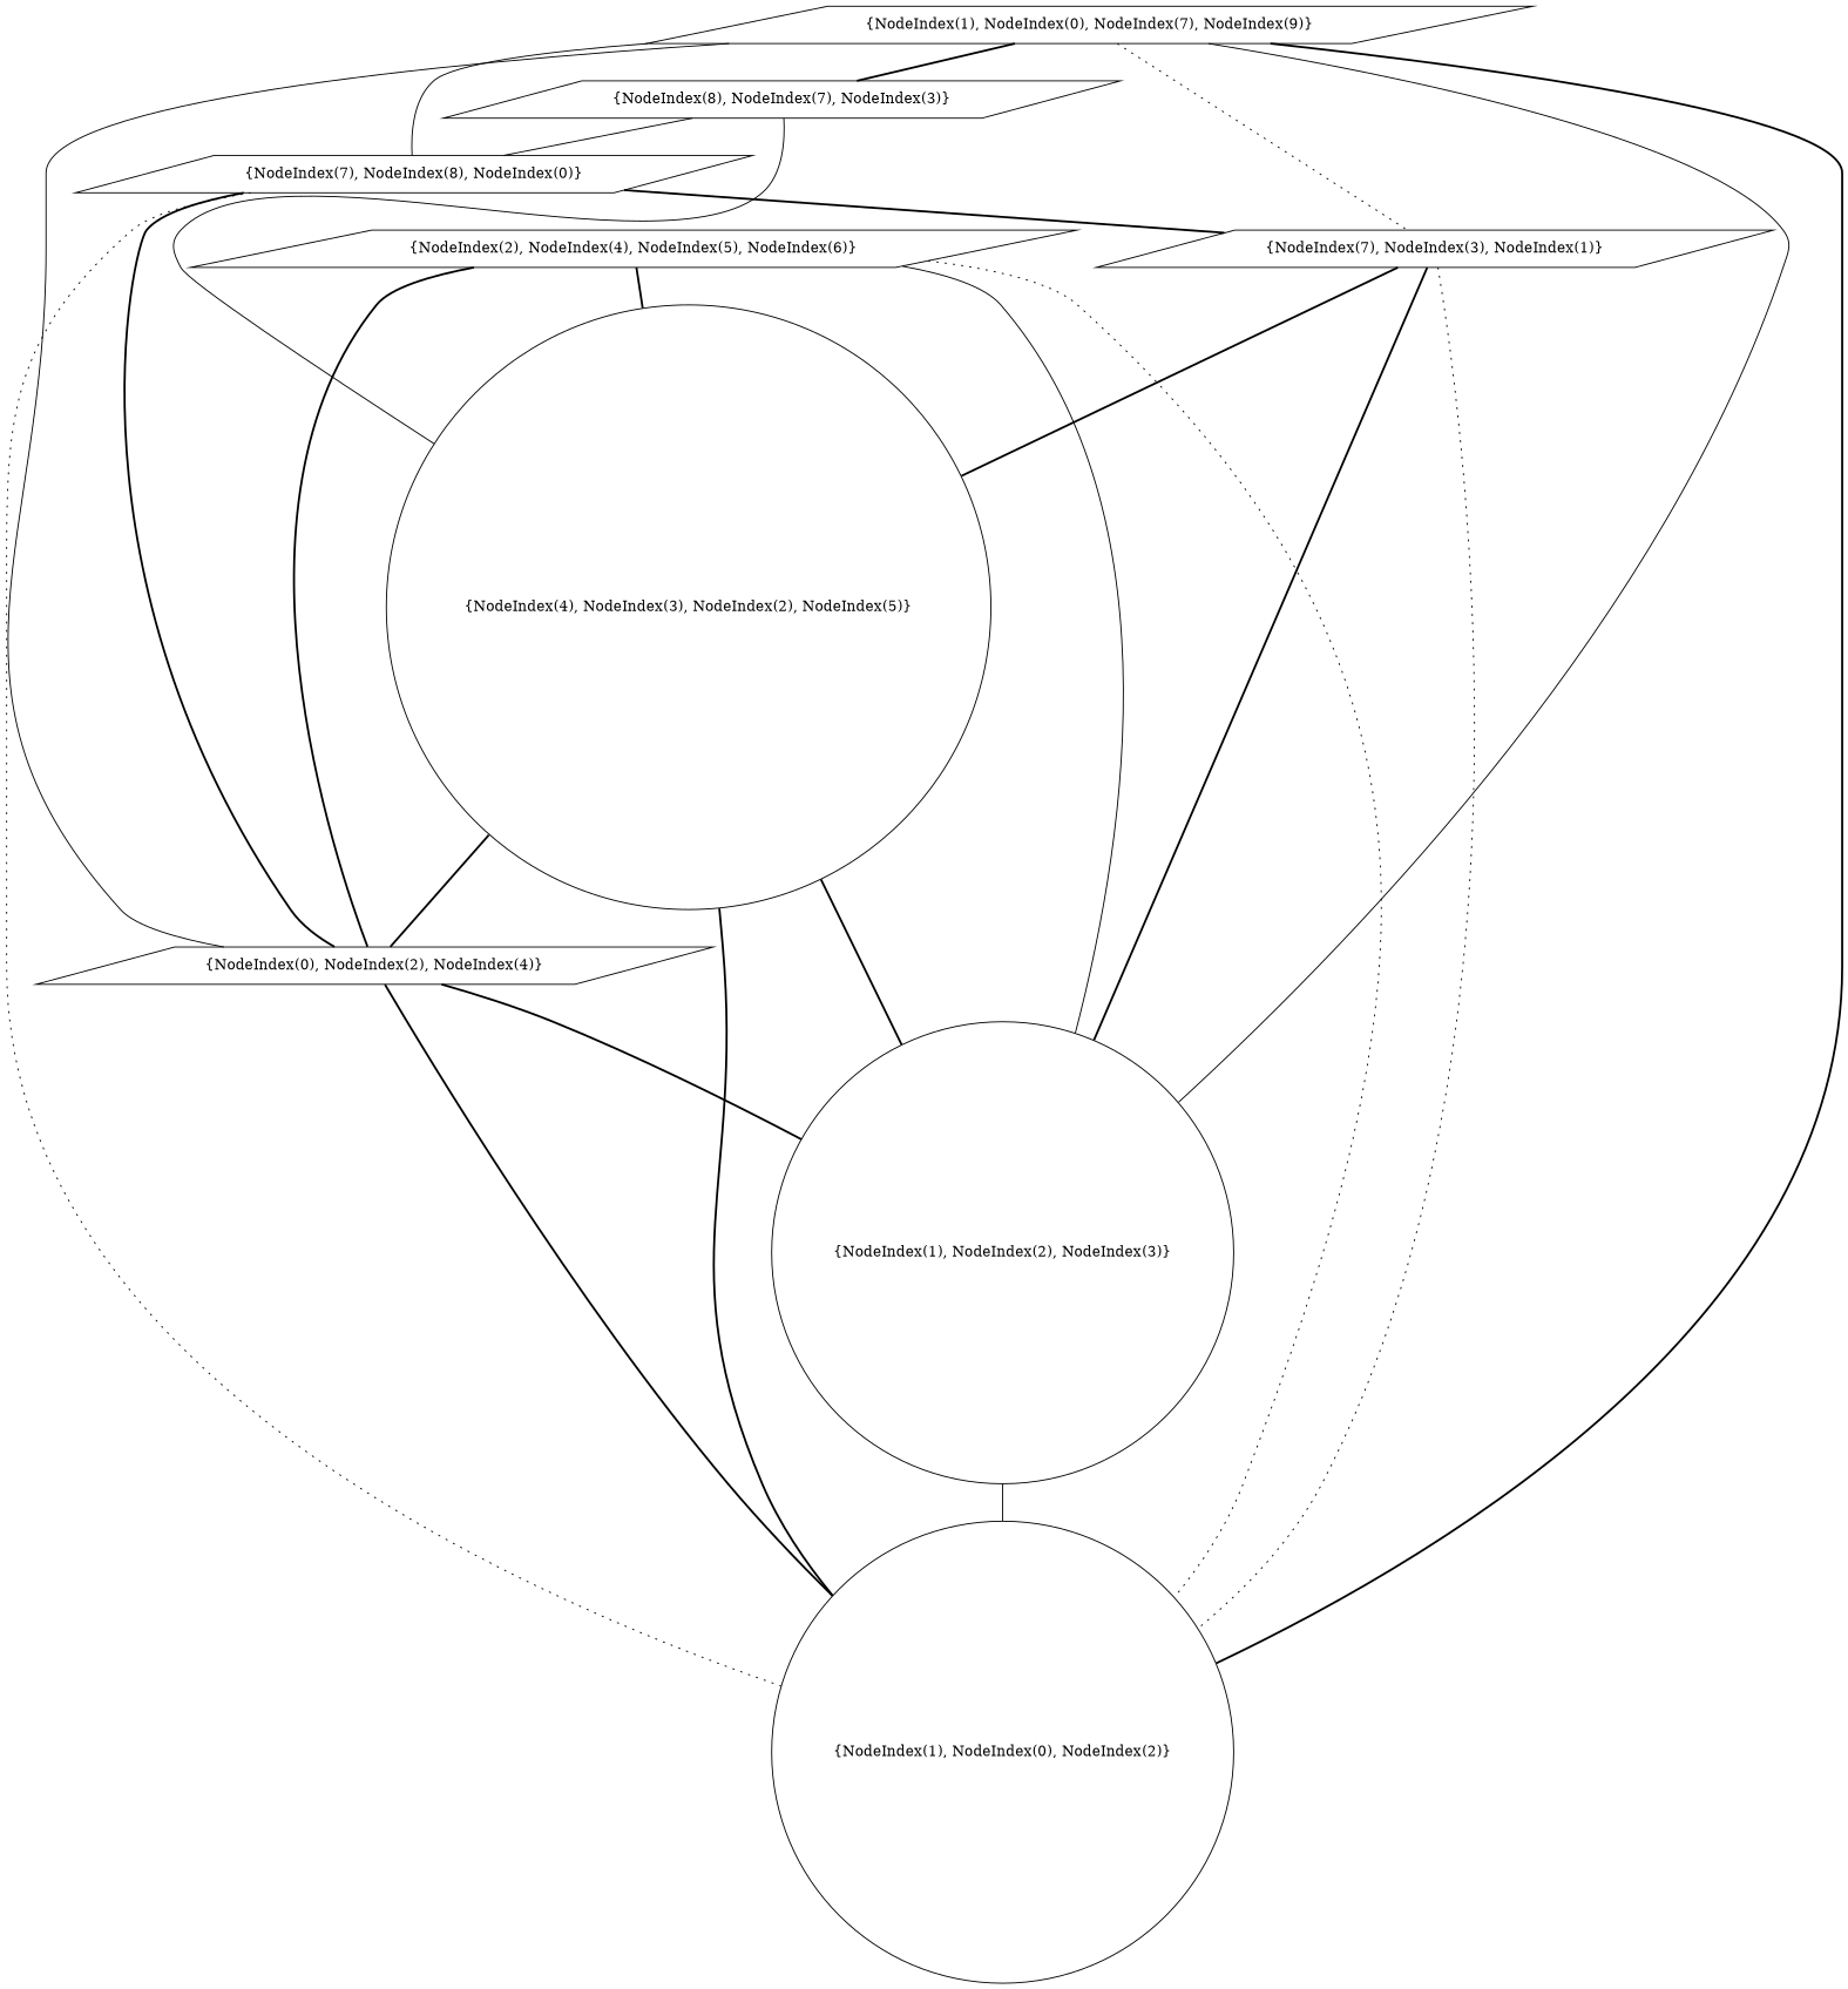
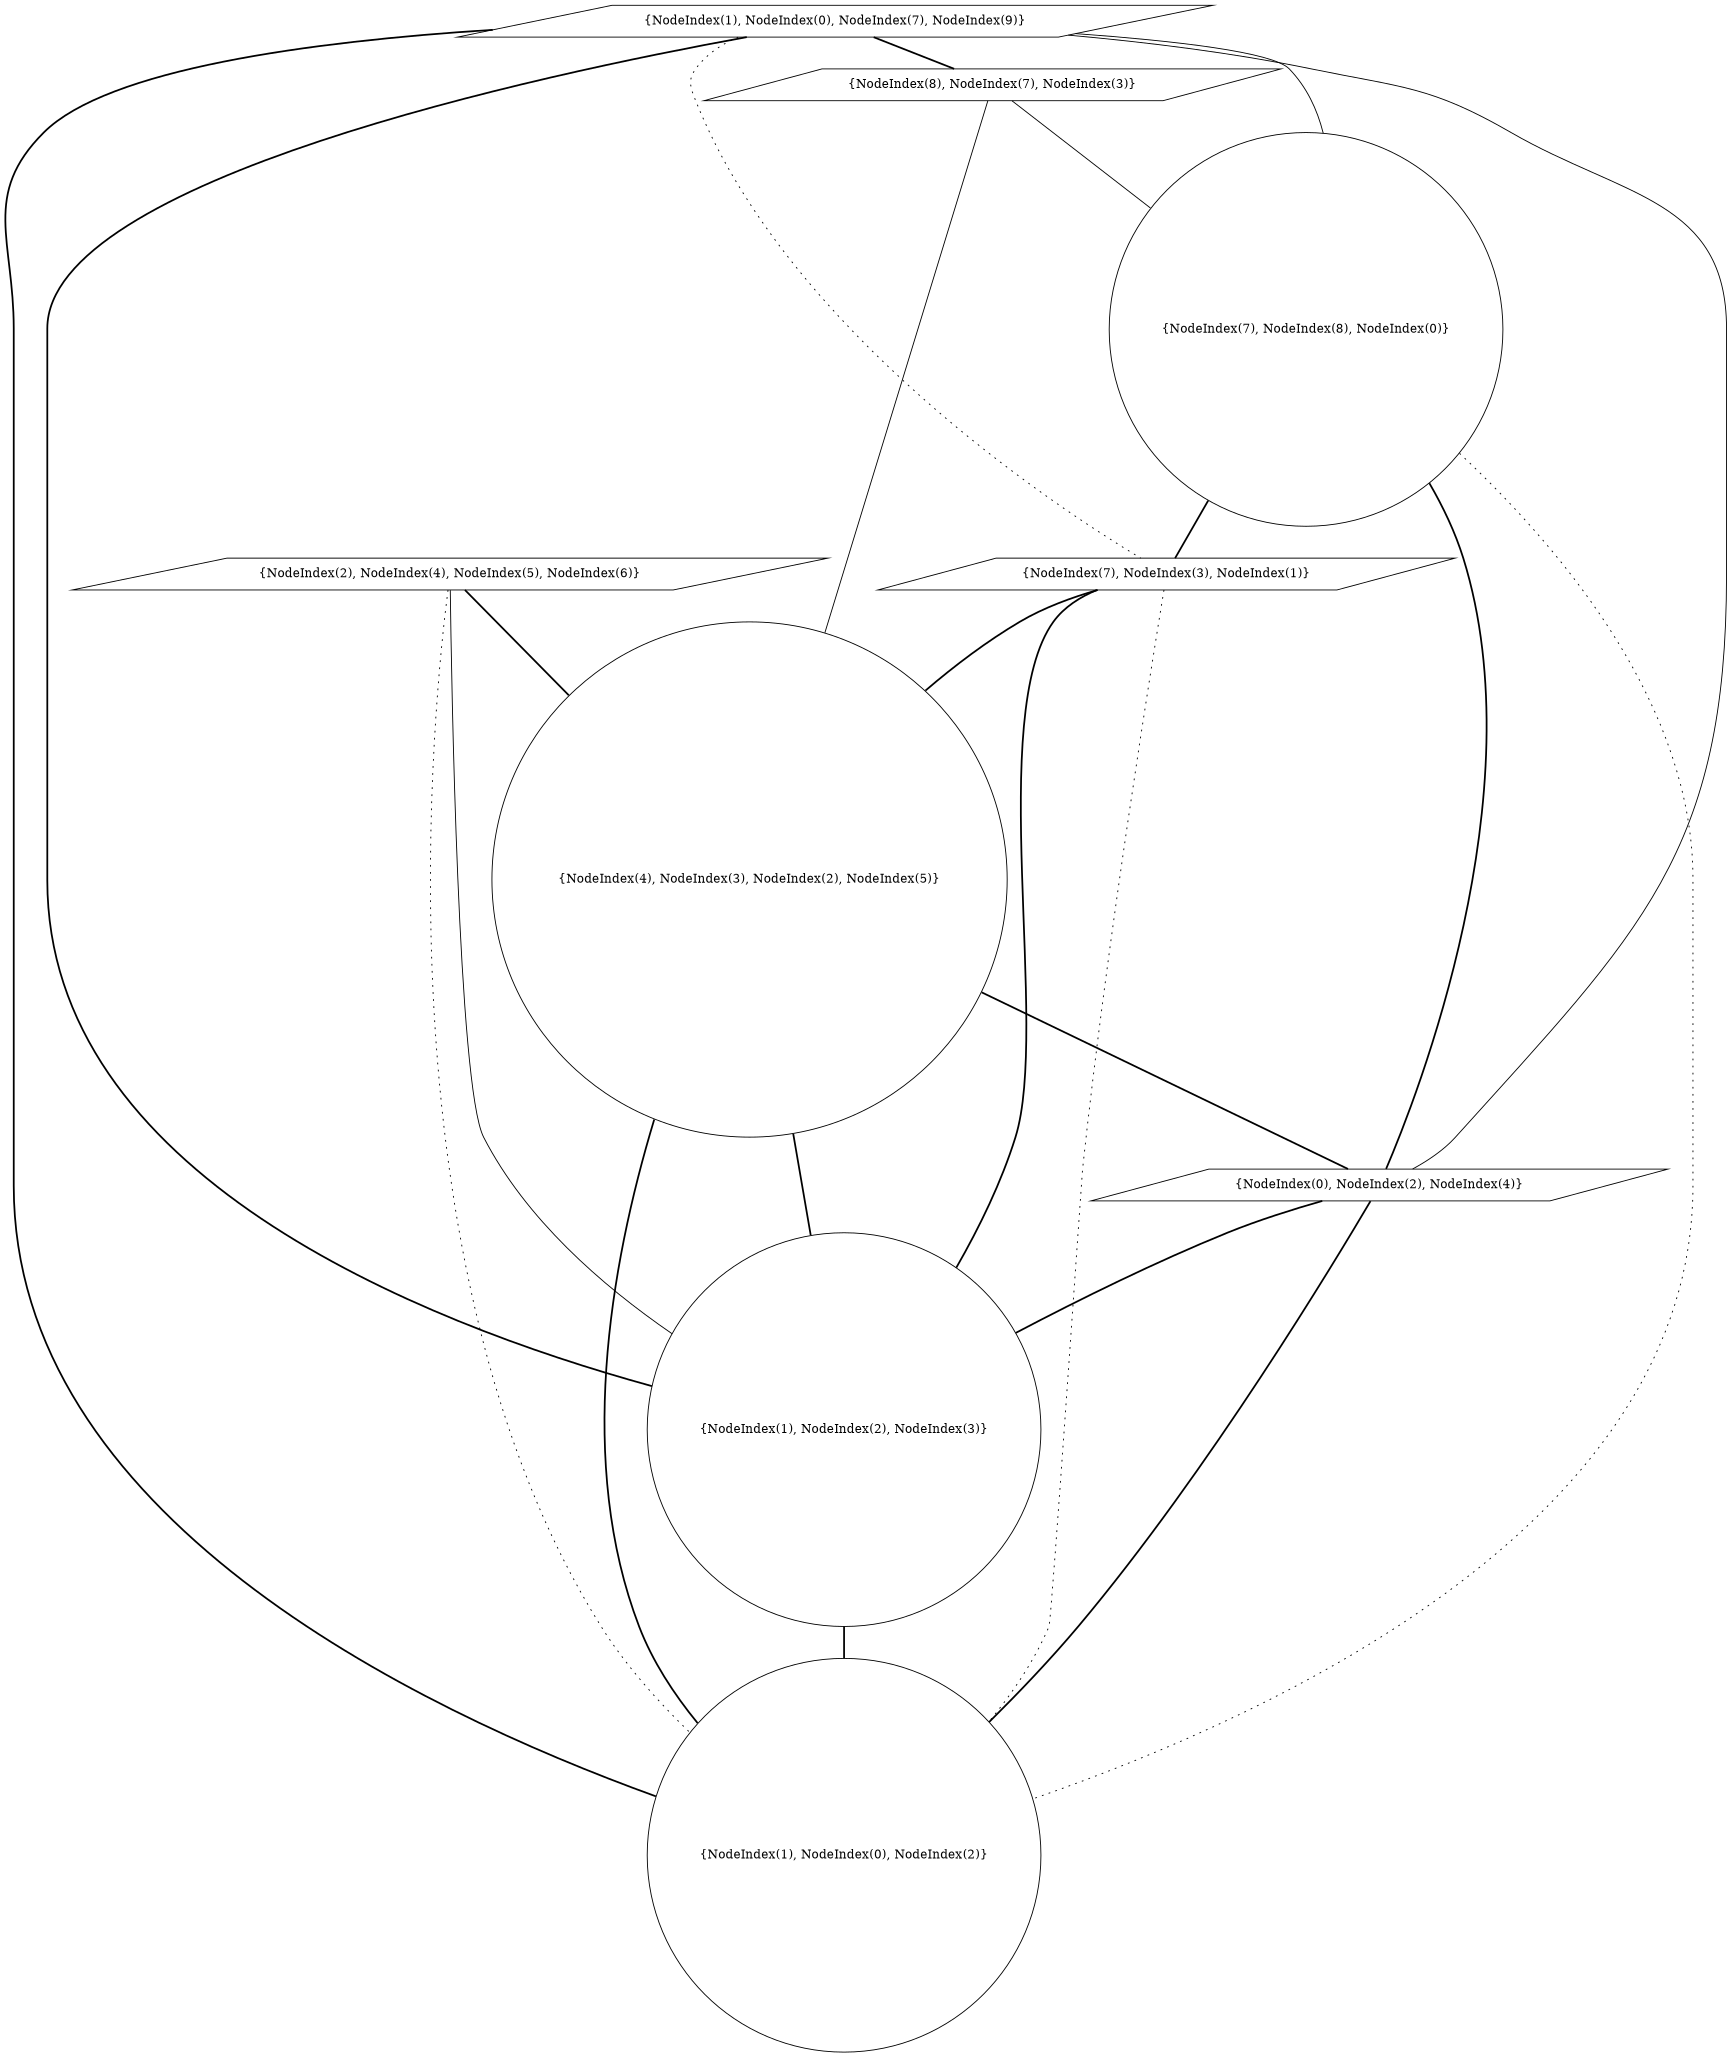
  graph {
    node [shape=parallelogram]
    edge [style=bold]
    n1 [label="{NodeIndex(1), NodeIndex(0), NodeIndex(2)}" shape=circle]
    n2 [label="{NodeIndex(1), NodeIndex(2), NodeIndex(3)}" shape=circle]
    n3 [label="{NodeIndex(0), NodeIndex(2), NodeIndex(4)}"]
    n4 [label="{NodeIndex(4), NodeIndex(3), NodeIndex(2), NodeIndex(5)}" shape=circle]
    n5 [label="{NodeIndex(2), NodeIndex(4), NodeIndex(5), NodeIndex(6)}"]
    n6 [label="{NodeIndex(7), NodeIndex(3), NodeIndex(1)}"]
-   n7 [label="{NodeIndex(7), NodeIndex(8), NodeIndex(0)}"]
+   n7 [label="{NodeIndex(7), NodeIndex(8), NodeIndex(0)}" shape=circle]
    n8 [label="{NodeIndex(8), NodeIndex(7), NodeIndex(3)}"]
    n9 [label="{NodeIndex(1), NodeIndex(0), NodeIndex(7), NodeIndex(9)}"]
-   n2 -- n1 [style=solid]
+   n2 -- n1
    n3 -- n1
    n3 -- n2
    n4 -- n1
    n4 -- n2
    n4 -- n3
    n5 -- n1 [style=dotted]
    n5 -- n2 [style=solid]
-   n5 -- n3
    n5 -- n4
    n6 -- n1 [style=dotted]
    n6 -- n2
    n6 -- n4
    n7 -- n1 [style=dotted]
    n7 -- n3
    n7 -- n6
    n8 -- n4 [style=solid]
    n8 -- n7 [style=solid]
    n9 -- n1
-   n9 -- n2 [style=solid]
+   n9 -- n2
    n9 -- n3 [style=solid]
    n9 -- n6 [style=dotted]
    n9 -- n7 [style=solid]
    n9 -- n8
  }
